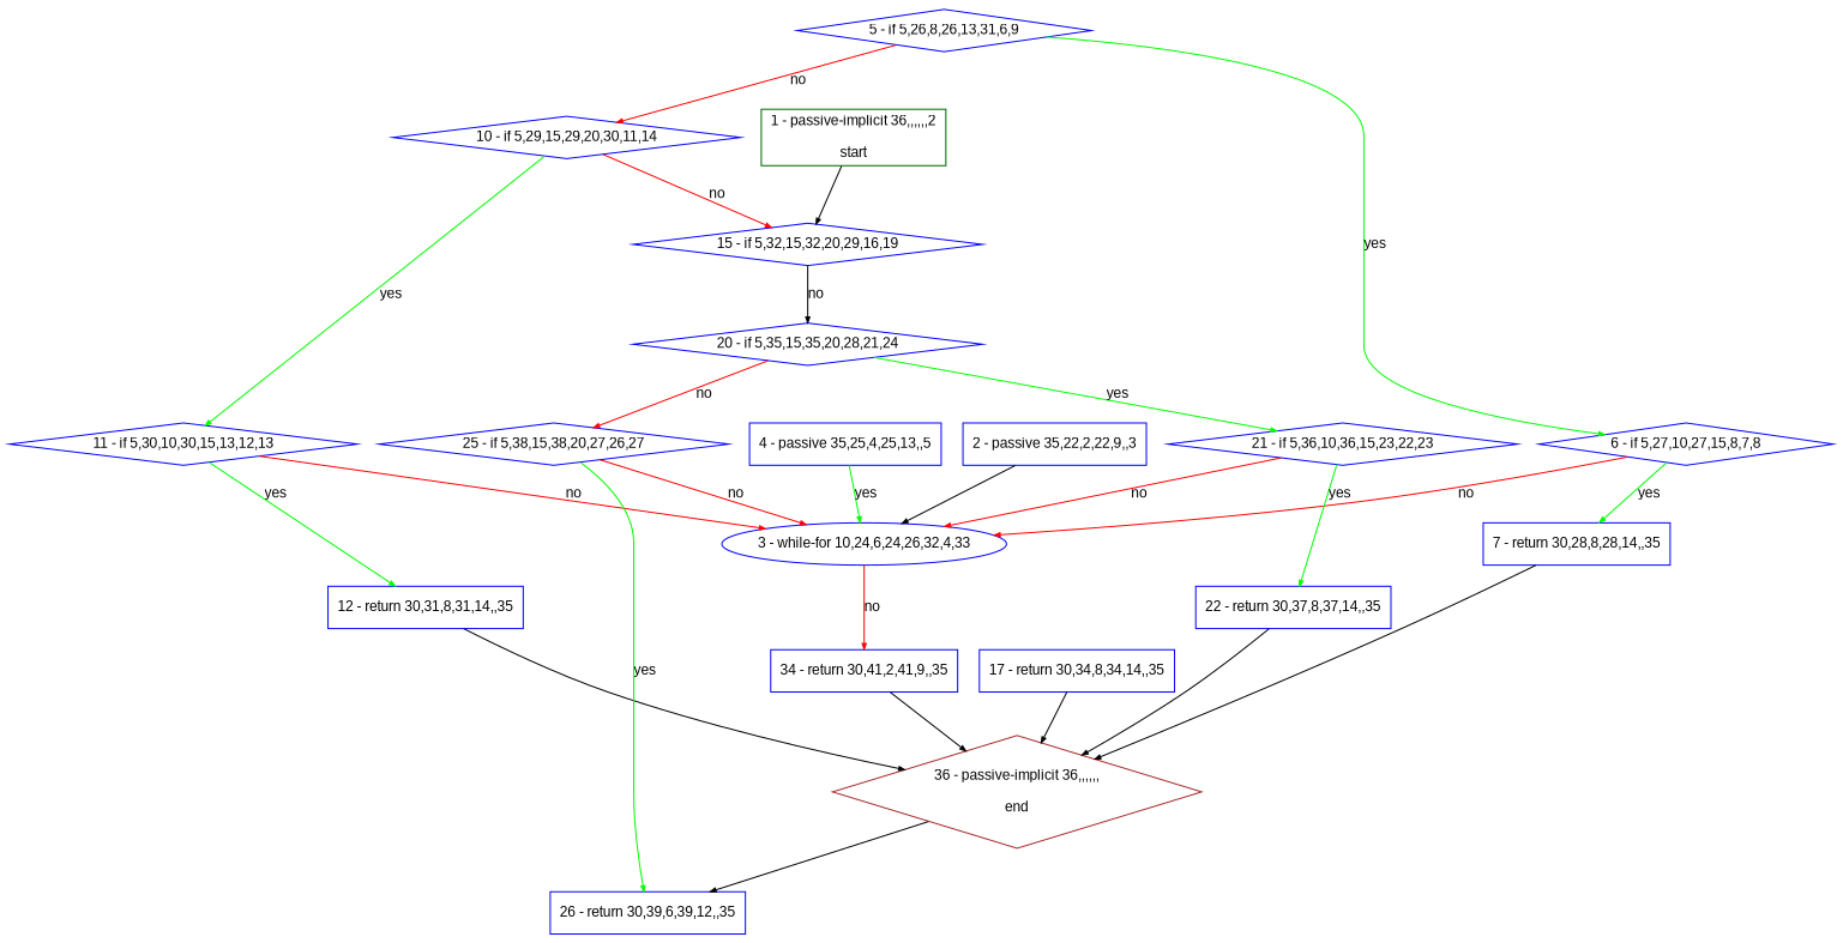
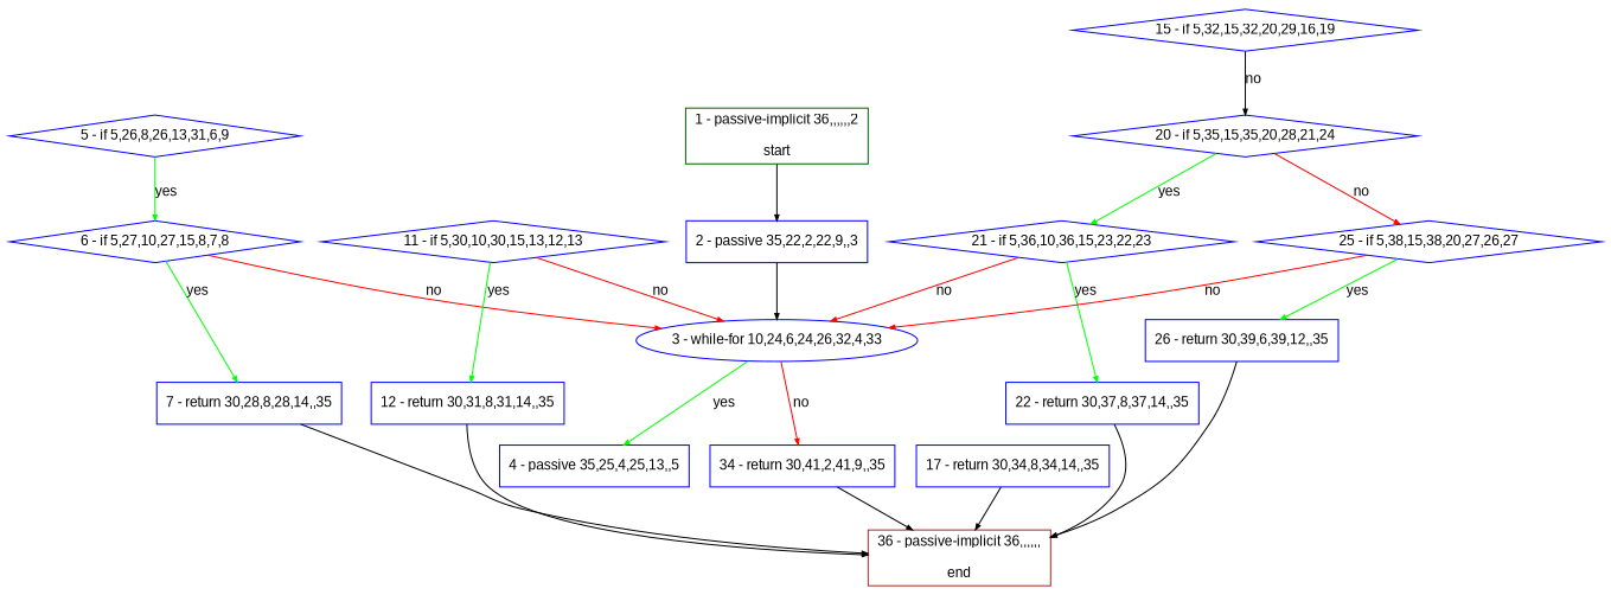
  digraph {
    bgcolor=white
    compound=true
    fillcolor="#FFFFCC"
    fontname=Arial
    fontsize=12
    pack=true
    packmode=clust
    style="rounded,filled"
    node [color="#0000ff" compound=true fillcolor="#ffffff" fixedsize=false fontname=Arial fontsize=12 node_initialized=no shape=box style=filled]
    edge [arrowhead=normal arrowsize=0.5 arrowtail=none color="#000000" compound=true dir=forward fontcolor=black fontname=Arial fontsize=12]
    n1 [label="2 - passive 35,22,2,22,9,,3"]
    n2 [label="3 - while-for 10,24,6,24,26,32,4,33" shape=oval]
    n3 [label="4 - passive 35,25,4,25,13,,5"]
    n4 [label="34 - return 30,41,2,41,9,,35"]
    n5 [color="#006400" label="1 - passive-implicit 36,,,,,,2\n\nstart"]
-   n6 [color="#a52a2a" label="36 - passive-implicit 36,,,,,,\n\nend" shape=diamond]
+   n6 [color="#a52a2a" label="36 - passive-implicit 36,,,,,,\n\nend"]
    n7 [label="5 - if 5,26,8,26,13,31,6,9" shape=diamond]
    n8 [label="6 - if 5,27,10,27,15,8,7,8" shape=diamond]
-   n9 [label="10 - if 5,29,15,29,20,30,11,14" shape=diamond]
    n10 [label="7 - return 30,28,8,28,14,,35"]
    n11 [label="11 - if 5,30,10,30,15,13,12,13" shape=diamond]
    n12 [label="15 - if 5,32,15,32,20,29,16,19" shape=diamond]
    n13 [label="12 - return 30,31,8,31,14,,35"]
    n14 [label="20 - if 5,35,15,35,20,28,21,24" shape=diamond]
    n15 [label="21 - if 5,36,10,36,15,23,22,23" shape=diamond]
    n16 [label="25 - if 5,38,15,38,20,27,26,27" shape=diamond]
    n17 [label="17 - return 30,34,8,34,14,,35"]
    n18 [label="22 - return 30,37,8,37,14,,35"]
    n19 [label="26 - return 30,39,6,39,12,,35"]
    n1 -> n2
-   n3 -> n2 [color="#00ff00" label=yes]
+   n2 -> n3 [color="#00ff00" label=yes]
    n2 -> n4 [color="#ff0000" label=no]
    n4 -> n6
-   n5 -> n12
+   n5 -> n1
    n7 -> n8 [color="#00ff00" label=yes]
-   n7 -> n9 [color="#ff0000" label=no]
    n8 -> n2 [color="#ff0000" label=no]
    n8 -> n10 [color="#00ff00" label=yes]
-   n9 -> n11 [color="#00ff00" label=yes]
-   n9 -> n12 [color="#ff0000" label=no]
    n10 -> n6
    n11 -> n2 [color="#ff0000" label=no]
    n11 -> n13 [color="#00ff00" label=yes]
    n12 -> n14 [label=no]
    n13 -> n6
    n14 -> n15 [color="#00ff00" label=yes]
    n14 -> n16 [color="#ff0000" label=no]
    n15 -> n2 [color="#ff0000" label=no]
    n15 -> n18 [color="#00ff00" label=yes]
    n16 -> n2 [color="#ff0000" label=no]
    n16 -> n19 [color="#00ff00" label=yes]
    n17 -> n6
    n18 -> n6
-   n6 -> n19
+   n19 -> n6
  }
